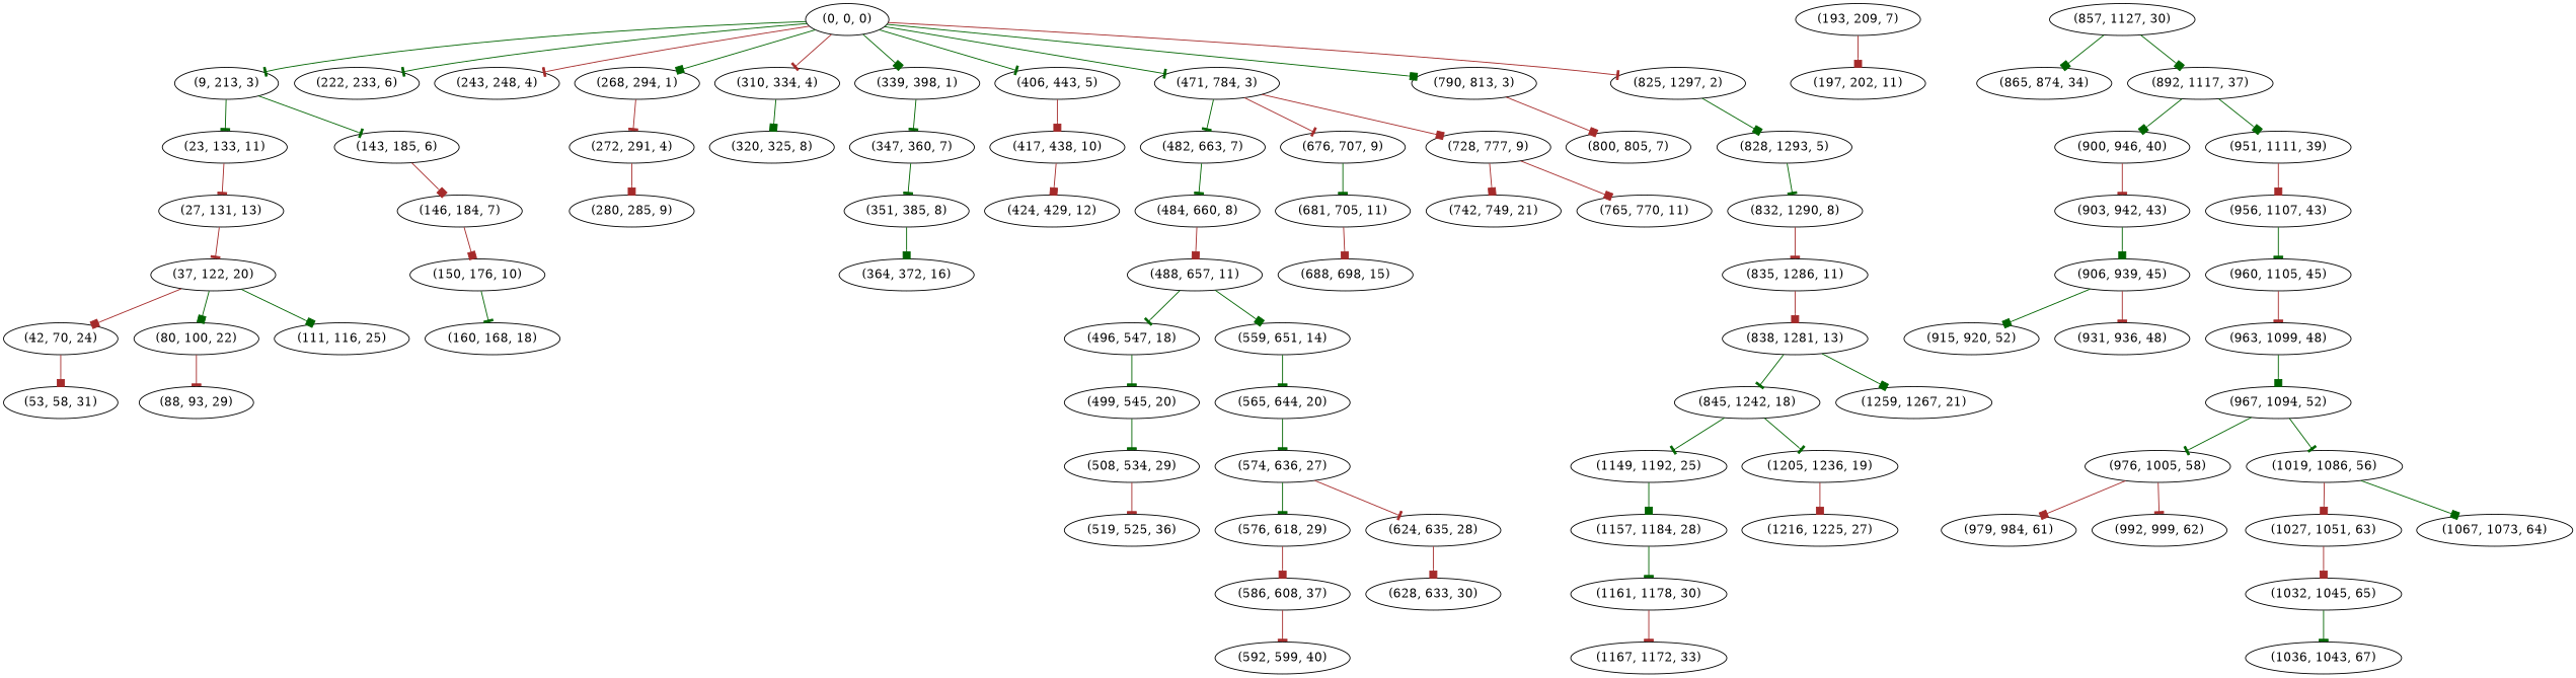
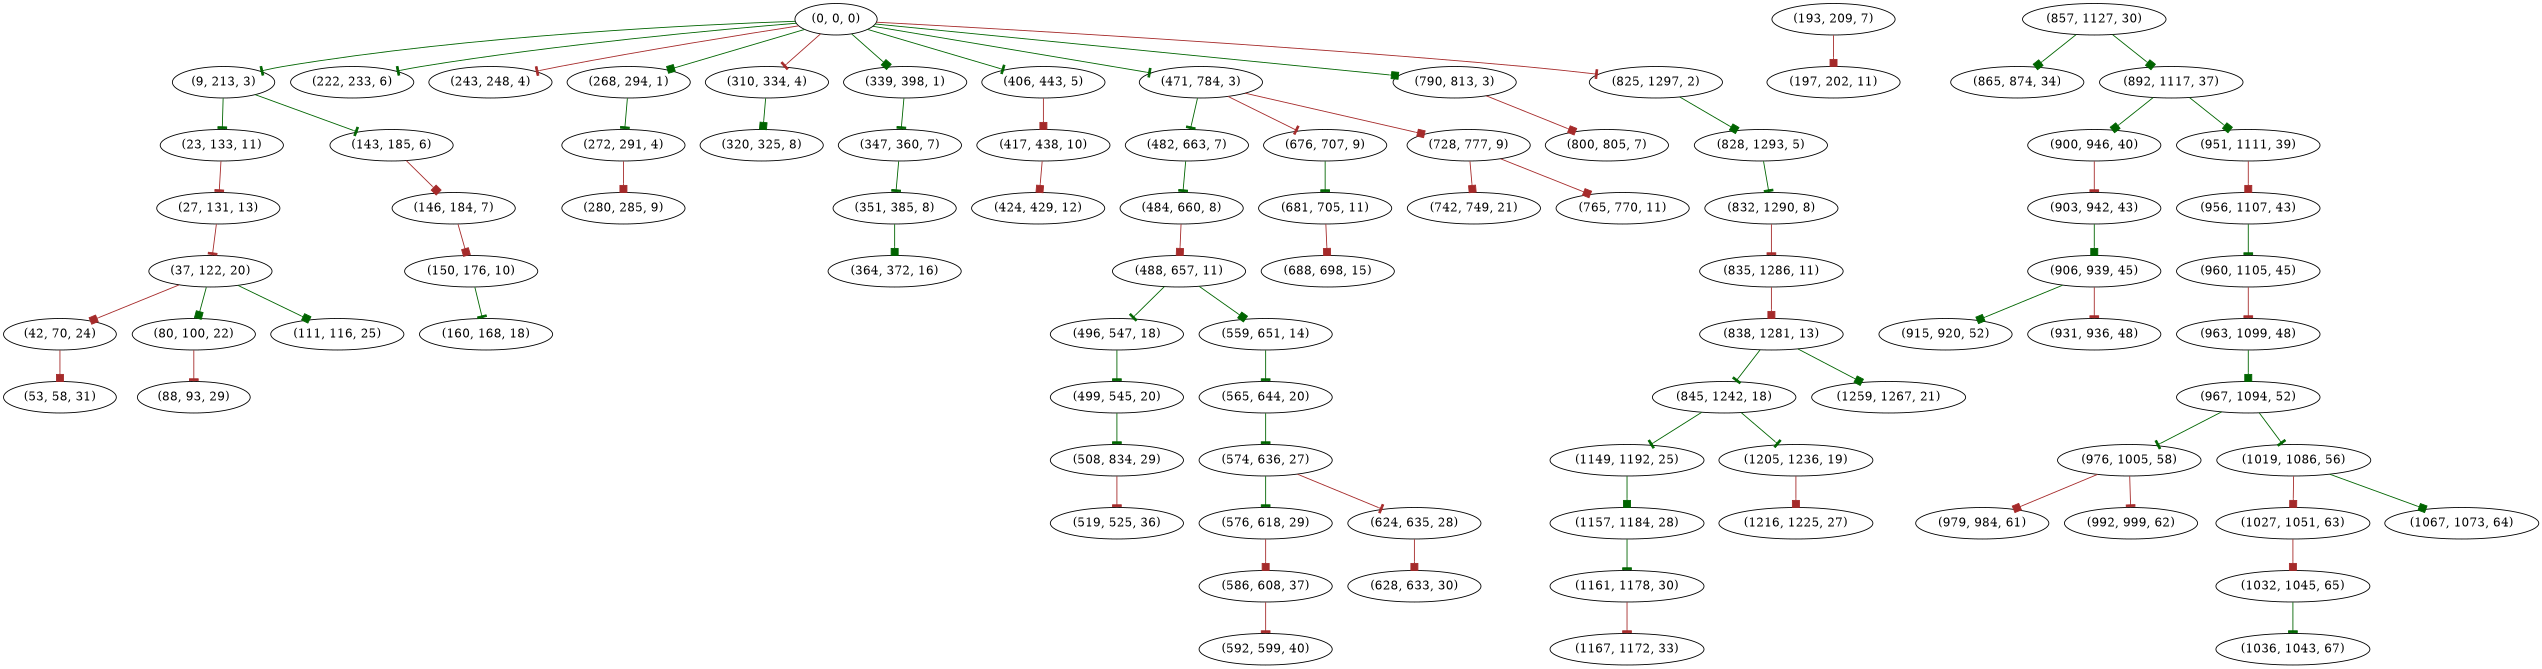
  digraph {
    edge [arrowhead=tee color=darkgreen]
    "(0, 0, 0)"
    "(9, 213, 3)"
    "(222, 233, 6)"
    "(243, 248, 4)"
    "(268, 294, 1)"
    "(310, 334, 4)"
    "(339, 398, 1)"
    "(406, 443, 5)"
    "(471, 784, 3)"
    "(790, 813, 3)"
    "(825, 1297, 2)"
    "(23, 133, 11)"
    "(143, 185, 6)"
    "(272, 291, 4)"
    "(320, 325, 8)"
    n16 [label="(347, 360, 7)"]
    "(417, 438, 10)"
    "(482, 663, 7)"
    "(676, 707, 9)"
    "(728, 777, 9)"
    "(800, 805, 7)"
    "(828, 1293, 5)"
    "(27, 131, 13)"
    "(146, 184, 7)"
    "(193, 209, 7)"
    "(197, 202, 11)"
    "(37, 122, 20)"
    "(42, 70, 24)"
    "(80, 100, 22)"
    "(111, 116, 25)"
    "(53, 58, 31)"
    "(88, 93, 29)"
    "(150, 176, 10)"
    "(160, 168, 18)"
    "(280, 285, 9)"
    "(351, 385, 8)"
    "(364, 372, 16)"
    "(424, 429, 12)"
    "(484, 660, 8)"
    "(681, 705, 11)"
    "(742, 749, 21)"
    "(765, 770, 11)"
    "(488, 657, 11)"
    "(496, 547, 18)"
    "(559, 651, 14)"
    "(499, 545, 20)"
    "(565, 644, 20)"
-   "(508, 534, 29)"
+   "(508, 534, 29)" [label="(508, 834, 29)"]
    "(519, 525, 36)"
    "(574, 636, 27)"
    "(576, 618, 29)"
    "(624, 635, 28)"
    "(586, 608, 37)"
    "(628, 633, 30)"
    "(592, 599, 40)"
    "(688, 698, 15)"
    "(832, 1290, 8)"
    "(835, 1286, 11)"
    "(838, 1281, 13)"
    "(845, 1242, 18)"
    "(1259, 1267, 21)"
    "(1149, 1192, 25)"
    "(1205, 1236, 19)"
    "(1157, 1184, 28)"
    "(1216, 1225, 27)"
    "(857, 1127, 30)"
    "(865, 874, 34)"
    "(892, 1117, 37)"
    "(900, 946, 40)"
    "(951, 1111, 39)"
    "(903, 942, 43)"
    "(956, 1107, 43)"
    "(906, 939, 45)"
    "(915, 920, 52)"
    "(931, 936, 48)"
    "(960, 1105, 45)"
    "(963, 1099, 48)"
    "(967, 1094, 52)"
    "(976, 1005, 58)"
    "(1019, 1086, 56)"
    "(979, 984, 61)"
    "(992, 999, 62)"
    "(1027, 1051, 63)"
    "(1067, 1073, 64)"
    "(1032, 1045, 65)"
    "(1036, 1043, 67)"
    "(1161, 1178, 30)"
    "(1167, 1172, 33)"
    "(0, 0, 0)" -> "(9, 213, 3)"
    "(0, 0, 0)" -> "(222, 233, 6)"
    "(0, 0, 0)" -> "(243, 248, 4)" [color=brown]
    "(0, 0, 0)" -> "(268, 294, 1)" [arrowhead=box]
    "(0, 0, 0)" -> "(310, 334, 4)" [color=brown]
    "(0, 0, 0)" -> "(339, 398, 1)" [arrowhead=box]
    "(0, 0, 0)" -> "(406, 443, 5)"
    "(0, 0, 0)" -> "(471, 784, 3)"
    "(0, 0, 0)" -> "(790, 813, 3)" [arrowhead=box]
    "(0, 0, 0)" -> "(825, 1297, 2)" [color=brown]
    "(9, 213, 3)" -> "(23, 133, 11)"
    "(9, 213, 3)" -> "(143, 185, 6)"
-   "(268, 294, 1)" -> "(272, 291, 4)" [color=brown]
+   "(268, 294, 1)" -> "(272, 291, 4)"
    "(310, 334, 4)" -> "(320, 325, 8)" [arrowhead=box]
    "(339, 398, 1)" -> n16
    "(406, 443, 5)" -> "(417, 438, 10)" [arrowhead=box color=brown]
    "(471, 784, 3)" -> "(482, 663, 7)"
    "(471, 784, 3)" -> "(676, 707, 9)" [color=brown]
    "(471, 784, 3)" -> "(728, 777, 9)" [arrowhead=box color=brown]
    "(790, 813, 3)" -> "(800, 805, 7)" [arrowhead=box color=brown]
    "(825, 1297, 2)" -> "(828, 1293, 5)" [arrowhead=box]
    "(23, 133, 11)" -> "(27, 131, 13)" [color=brown]
    "(143, 185, 6)" -> "(146, 184, 7)" [arrowhead=box color=brown]
    "(272, 291, 4)" -> "(280, 285, 9)" [arrowhead=box color=brown]
    n16 -> "(351, 385, 8)"
    "(417, 438, 10)" -> "(424, 429, 12)" [arrowhead=box color=brown]
    "(482, 663, 7)" -> "(484, 660, 8)"
    "(676, 707, 9)" -> "(681, 705, 11)"
    "(728, 777, 9)" -> "(742, 749, 21)" [arrowhead=box color=brown]
    "(728, 777, 9)" -> "(765, 770, 11)" [arrowhead=box color=brown]
    "(828, 1293, 5)" -> "(832, 1290, 8)"
    "(27, 131, 13)" -> "(37, 122, 20)" [color=brown]
    "(146, 184, 7)" -> "(150, 176, 10)" [arrowhead=box color=brown]
    "(193, 209, 7)" -> "(197, 202, 11)" [arrowhead=box color=brown]
    "(37, 122, 20)" -> "(42, 70, 24)" [arrowhead=box color=brown]
    "(37, 122, 20)" -> "(80, 100, 22)" [arrowhead=box]
    "(37, 122, 20)" -> "(111, 116, 25)" [arrowhead=box]
    "(42, 70, 24)" -> "(53, 58, 31)" [arrowhead=box color=brown]
    "(80, 100, 22)" -> "(88, 93, 29)" [color=brown]
    "(150, 176, 10)" -> "(160, 168, 18)"
    "(351, 385, 8)" -> "(364, 372, 16)" [arrowhead=box]
    "(484, 660, 8)" -> "(488, 657, 11)" [arrowhead=box color=brown]
    "(681, 705, 11)" -> "(688, 698, 15)" [arrowhead=box color=brown]
    "(488, 657, 11)" -> "(496, 547, 18)"
    "(488, 657, 11)" -> "(559, 651, 14)" [arrowhead=box]
    "(496, 547, 18)" -> "(499, 545, 20)"
    "(559, 651, 14)" -> "(565, 644, 20)"
    "(499, 545, 20)" -> "(508, 534, 29)"
    "(565, 644, 20)" -> "(574, 636, 27)"
    "(508, 534, 29)" -> "(519, 525, 36)" [color=brown]
    "(574, 636, 27)" -> "(576, 618, 29)"
    "(574, 636, 27)" -> "(624, 635, 28)" [color=brown]
    "(576, 618, 29)" -> "(586, 608, 37)" [arrowhead=box color=brown]
    "(624, 635, 28)" -> "(628, 633, 30)" [arrowhead=box color=brown]
    "(586, 608, 37)" -> "(592, 599, 40)" [color=brown]
    "(832, 1290, 8)" -> "(835, 1286, 11)" [color=brown]
    "(835, 1286, 11)" -> "(838, 1281, 13)" [arrowhead=box color=brown]
    "(838, 1281, 13)" -> "(845, 1242, 18)"
    "(838, 1281, 13)" -> "(1259, 1267, 21)" [arrowhead=box]
    "(845, 1242, 18)" -> "(1149, 1192, 25)"
    "(845, 1242, 18)" -> "(1205, 1236, 19)"
    "(1149, 1192, 25)" -> "(1157, 1184, 28)" [arrowhead=box]
    "(1205, 1236, 19)" -> "(1216, 1225, 27)" [arrowhead=box color=brown]
    "(1157, 1184, 28)" -> "(1161, 1178, 30)"
    "(857, 1127, 30)" -> "(865, 874, 34)" [arrowhead=box]
    "(857, 1127, 30)" -> "(892, 1117, 37)" [arrowhead=box]
    "(892, 1117, 37)" -> "(900, 946, 40)" [arrowhead=box]
    "(892, 1117, 37)" -> "(951, 1111, 39)" [arrowhead=box]
    "(900, 946, 40)" -> "(903, 942, 43)" [color=brown]
    "(951, 1111, 39)" -> "(956, 1107, 43)" [arrowhead=box color=brown]
    "(903, 942, 43)" -> "(906, 939, 45)" [arrowhead=box]
    "(956, 1107, 43)" -> "(960, 1105, 45)"
    "(906, 939, 45)" -> "(915, 920, 52)" [arrowhead=box]
    "(906, 939, 45)" -> "(931, 936, 48)" [color=brown]
    "(960, 1105, 45)" -> "(963, 1099, 48)" [color=brown]
    "(963, 1099, 48)" -> "(967, 1094, 52)" [arrowhead=box]
    "(967, 1094, 52)" -> "(976, 1005, 58)"
    "(967, 1094, 52)" -> "(1019, 1086, 56)"
    "(976, 1005, 58)" -> "(979, 984, 61)" [arrowhead=box color=brown]
    "(976, 1005, 58)" -> "(992, 999, 62)" [color=brown]
    "(1019, 1086, 56)" -> "(1027, 1051, 63)" [arrowhead=box color=brown]
    "(1019, 1086, 56)" -> "(1067, 1073, 64)" [arrowhead=box]
    "(1027, 1051, 63)" -> "(1032, 1045, 65)" [arrowhead=box color=brown]
    "(1032, 1045, 65)" -> "(1036, 1043, 67)"
    "(1161, 1178, 30)" -> "(1167, 1172, 33)" [color=brown]
  }
